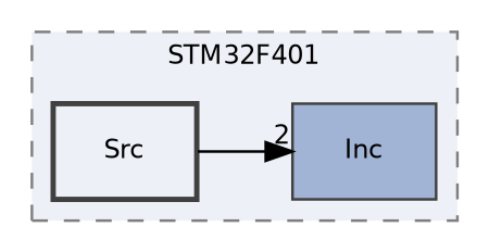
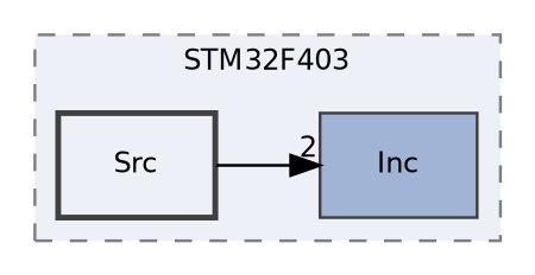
  digraph {
    compound=true
    rankdir=LR
    node [color=grey25 fontname=Helvetica fontsize=10 shape=box]
    n1 [fillcolor="#a2b4d6" label=Inc style="filled,"]
    n2 [fillcolor="#edf0f7" label=Src style="filled,bold,"]
    subgraph cluster_1 {
      bgcolor="#edf0f7"
      fontname=Helvetica
      fontsize=10
-     label=STM32F401
+     label=STM32F403
      pencolor=grey50
      style="filled,dashed,"
      n1
      n2
    }
    n2 -> n1 [fontname=Helvetica fontsize=10 headlabel=2 labeldistance=1.5 labelfontname=Helvetica labelfontsize=10]
  }
